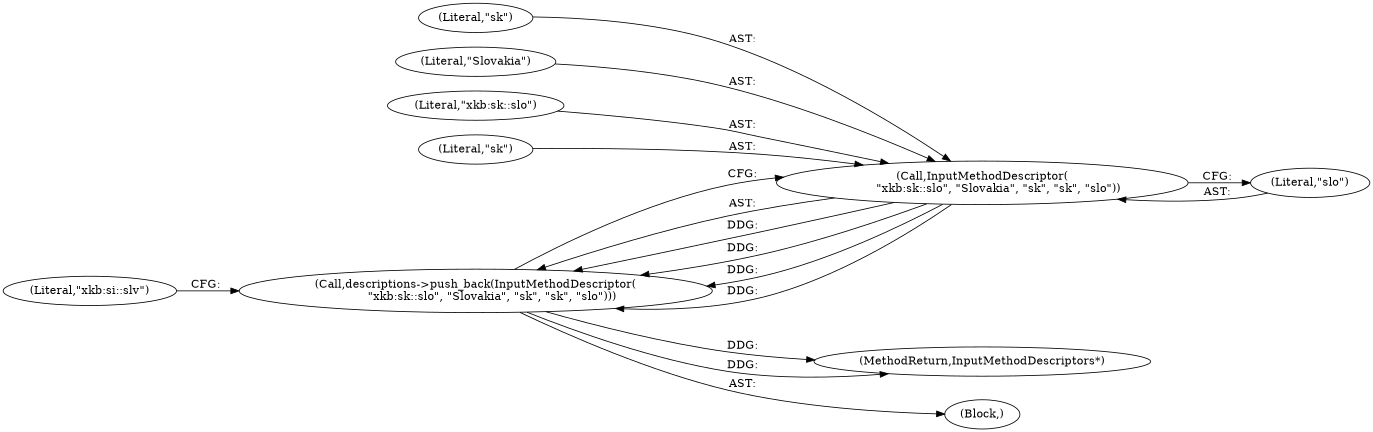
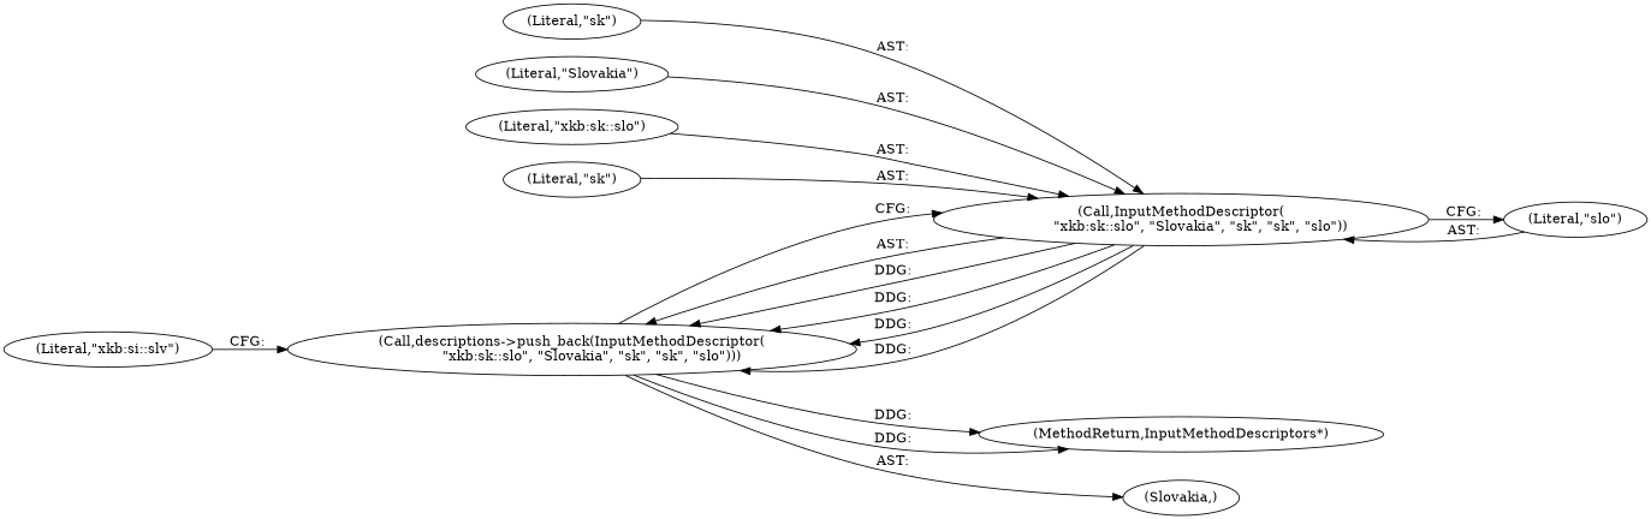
  digraph {
    rankdir=LR
    n1 [label="(Call,descriptions->push_back(InputMethodDescriptor(\n         \"xkb:sk::slo\", \"Slovakia\", \"sk\", \"sk\", \"slo\")))"]
    n2 [label="(Call,InputMethodDescriptor(\n         \"xkb:sk::slo\", \"Slovakia\", \"sk\", \"sk\", \"slo\"))"]
    n3 [label="(MethodReturn,InputMethodDescriptors*)"]
-   n4 [label="(Block,)"]
+   n4 [label="(Slovakia,)"]
    n5 [label="(Literal,\"slo\")"]
    n6 [label="(Literal,\"sk\")"]
    n7 [label="(Literal,\"Slovakia\")"]
    n8 [label="(Literal,\"xkb:sk::slo\")"]
    n9 [label="(Literal,\"xkb:si::slv\")"]
    n10 [label="(Literal,\"sk\")"]
    n1 -> n2 [label="CFG: "]
    n1 -> n3 [label="DDG: "]
    n1 -> n3 [label="DDG: "]
    n1 -> n4 [label="AST: "]
    n2 -> n1 [label="AST: "]
    n2 -> n1 [label="DDG: "]
    n2 -> n1 [label="DDG: "]
    n2 -> n1 [label="DDG: "]
    n2 -> n1 [label="DDG: "]
    n2 -> n5 [label="CFG: "]
    n5 -> n2 [label="AST: "]
    n6 -> n2 [label="AST: "]
    n7 -> n2 [label="AST: "]
    n8 -> n2 [label="AST: "]
    n9 -> n1 [label="CFG: "]
    n10 -> n2 [label="AST: "]
  }
